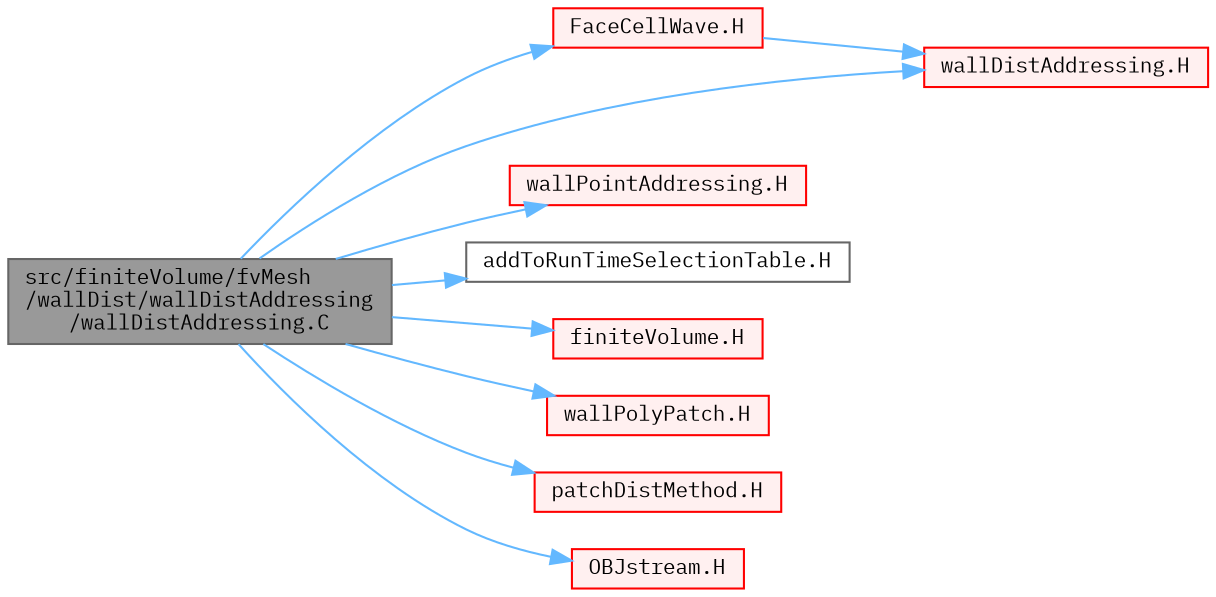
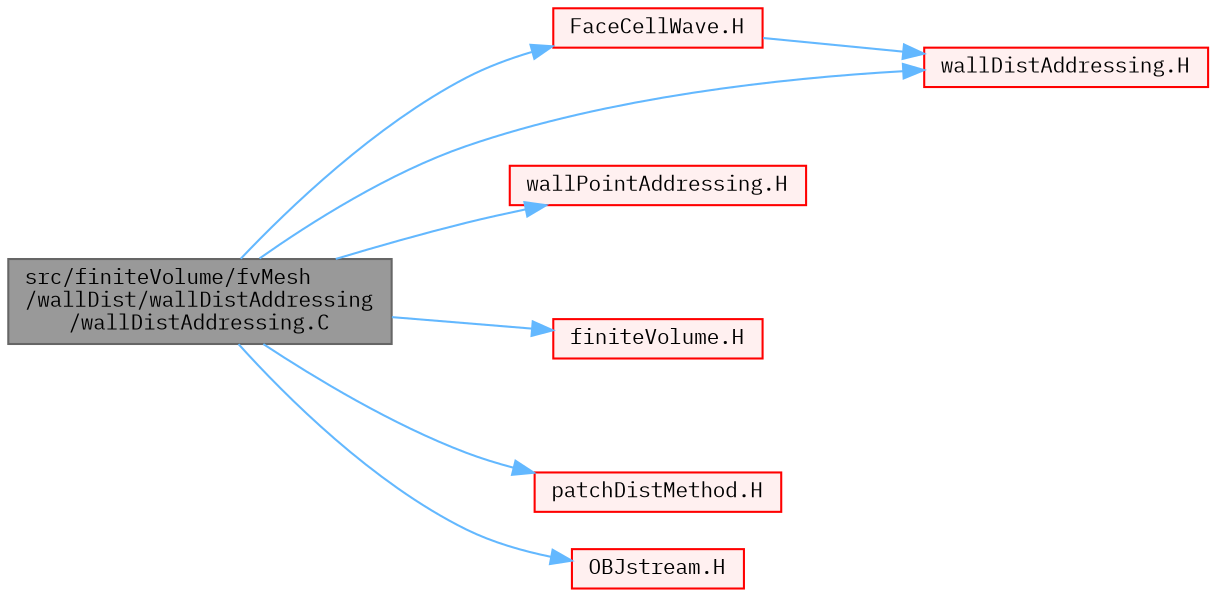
  digraph {
    fontname="IBM Plex Mono"
    rankdir=LR
    node [color=red fillcolor="#FFF0F0" fontname="IBM Plex Mono" fontsize=10 shape=box style=filled]
    edge [color=steelblue1 fontname="IBM Plex Mono" fontsize=10 labelfontname=Helvetica labelfontsize=10 style=solid]
    n1 [color=gray40 fillcolor=grey60 fontcolor=black height=0.2 label="src/finiteVolume/fvMesh\l/wallDist/wallDistAddressing\l/wallDistAddressing.C" width=0.4]
    n2 [height=0.2 label="FaceCellWave.H" width=0.4]
    n3 [height=0.2 label="wallDistAddressing.H" width=0.4]
    n4 [height=0.2 label="wallPointAddressing.H" width=0.4]
-   n5 [color=grey40 fillcolor=white height=0.2 label="addToRunTimeSelectionTable.H" width=0.4]
    n6 [height=0.2 label="finiteVolume.H" width=0.4]
-   n7 [height=0.2 label="wallPolyPatch.H" width=0.4]
    n8 [height=0.2 label="patchDistMethod.H" width=0.4]
    n9 [height=0.2 label="OBJstream.H" width=0.4]
    n1 -> n2
    n1 -> n3
    n1 -> n4
-   n1 -> n5
    n1 -> n6
-   n1 -> n7
    n1 -> n8
    n1 -> n9
    n2 -> n3
  }
